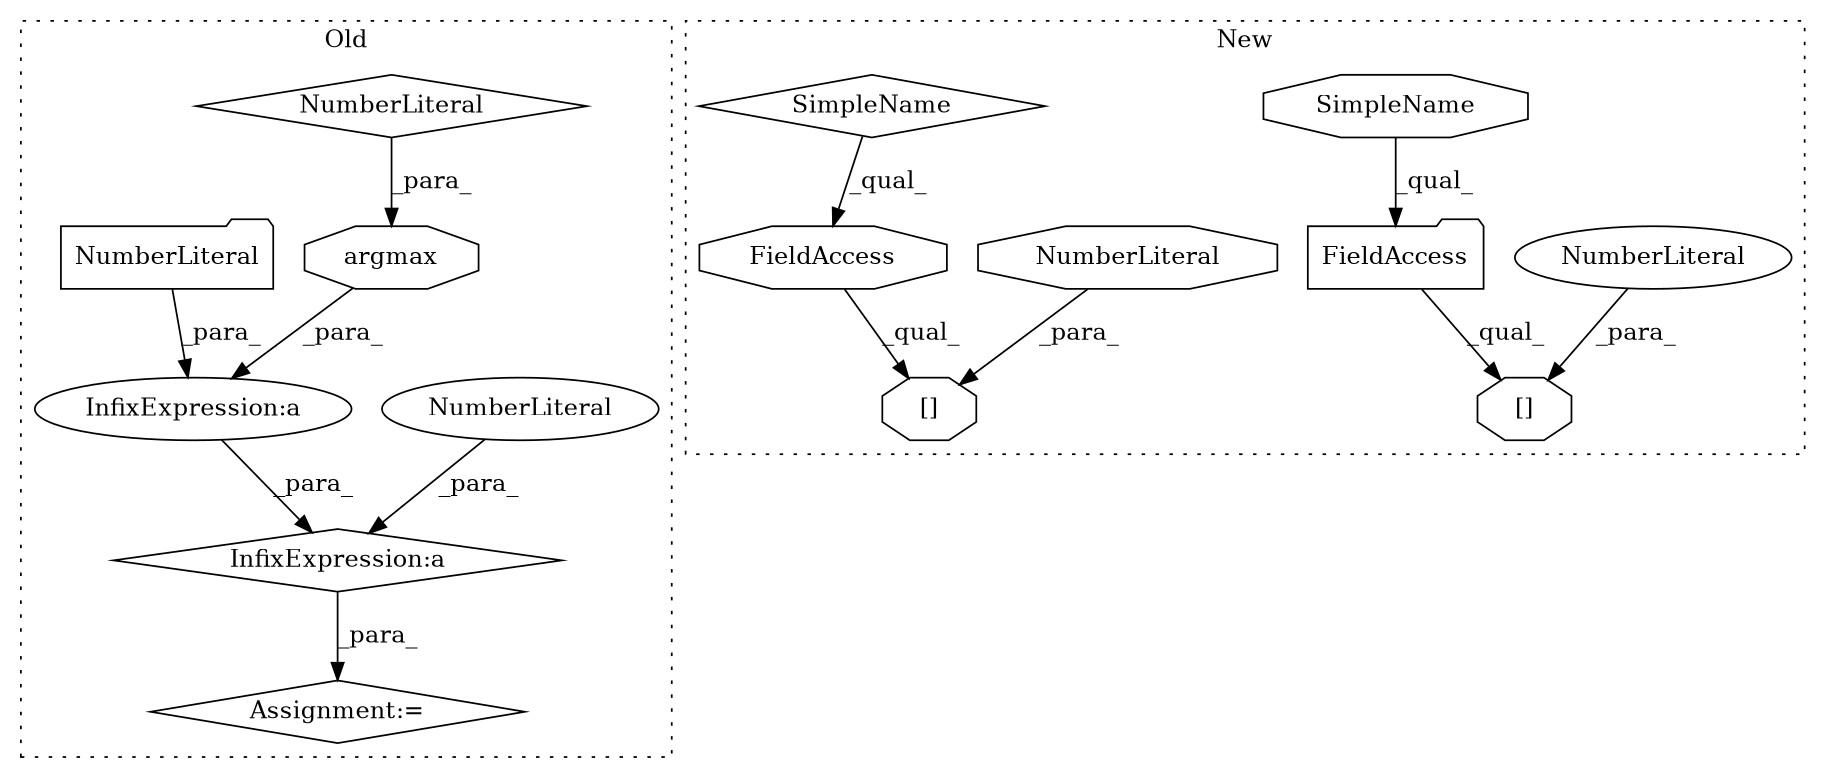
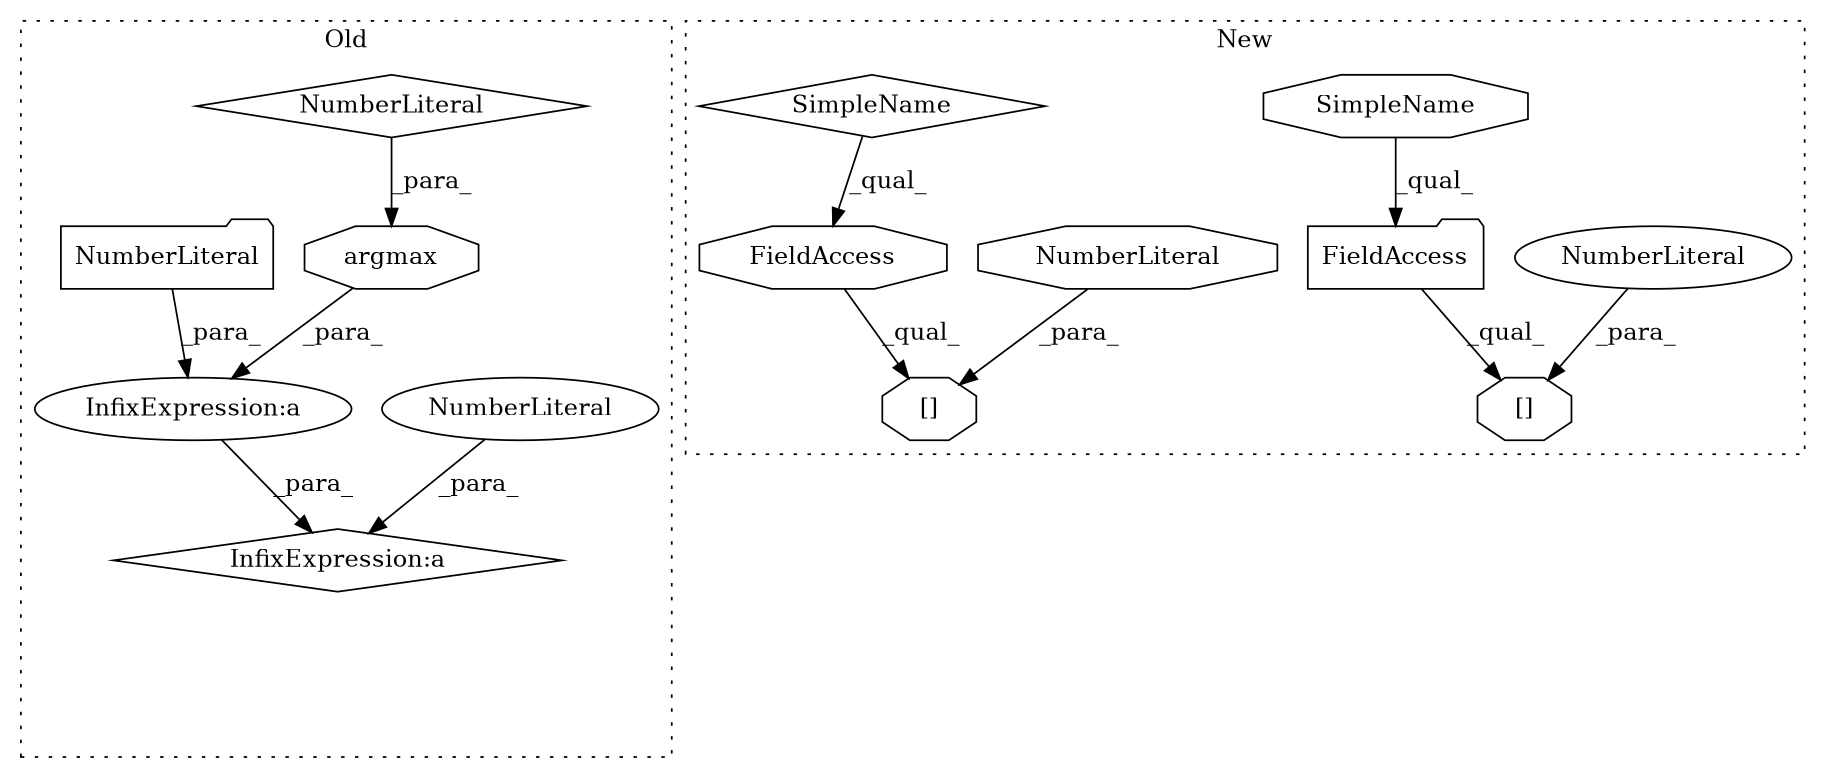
  digraph {
    node [a=34 l=1 s=6520 shape=octagon]
    n1 [a=32 l="7,1" label=argmax s="6437,6452"]
-   n2 [a=7 label="Assignment:=" s=6414 shape=diamond]
    n3 [label=NumberLiteral s=6451 shape=diamond]
    n4 [a=27 l=3 label="InfixExpression:a" s=6458 shape=diamond]
    n5 [a=27 l=3 label="InfixExpression:a" s=6453 shape=ellipse]
    n6 [l=2 label=NumberLiteral s=6461 shape=ellipse]
    n7 [label=NumberLiteral s=6456 shape=folder]
    n8 [a=2 l="13,1" label="[]" s="6520,6534"]
    n9 [label=NumberLiteral s=6533]
    n10 [a=22 l=12 label=FieldAccess]
    n11 [a=22 l=12 label=FieldAccess s=6625 shape=folder]
    n12 [a=2 l="13,1" label="[]" s="6625,6639"]
    n13 [label=NumberLiteral s=6638 shape=ellipse]
    n14 [a=42 l=6 label=SimpleName s=6625]
    n15 [a=42 l=6 label=SimpleName shape=diamond]
    subgraph cluster_1 {
      label=Old
      style=dotted
      n1
-     n2
      n3
      n4
      n5
      n6
      n7
    }
    subgraph cluster_2 {
      label=New
      style=dotted
      n8
      n9
      n10
      n11
      n12
      n13
      n14
      n15
    }
    n1 -> n5 [label=_para_]
    n3 -> n1 [label=_para_]
-   n4 -> n2 [label=_para_]
    n5 -> n4 [label=_para_]
    n6 -> n4 [label=_para_]
    n7 -> n5 [label=_para_]
    n9 -> n8 [label=_para_]
    n10 -> n8 [label=_qual_]
    n11 -> n12 [label=_qual_]
    n13 -> n12 [label=_para_]
    n14 -> n11 [label=_qual_]
    n15 -> n10 [label=_qual_]
  }
